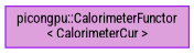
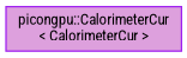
  digraph {
    rankdir=LR
    fontname="Roboto Condensed"
-   n1 [color=purple fillcolor=plum fontname="Roboto Condensed" fontsize=10 height=0.2 label="picongpu::CalorimeterFunctor\l\< CalorimeterCur \>" shape=record style=filled width=0.4]
+   n1 [color=purple fillcolor=plum fontname="Roboto Condensed" fontsize=10 height=0.2 label="picongpu::CalorimeterCur\l\< CalorimeterCur \>" shape=record style=filled width=0.4]
  }
